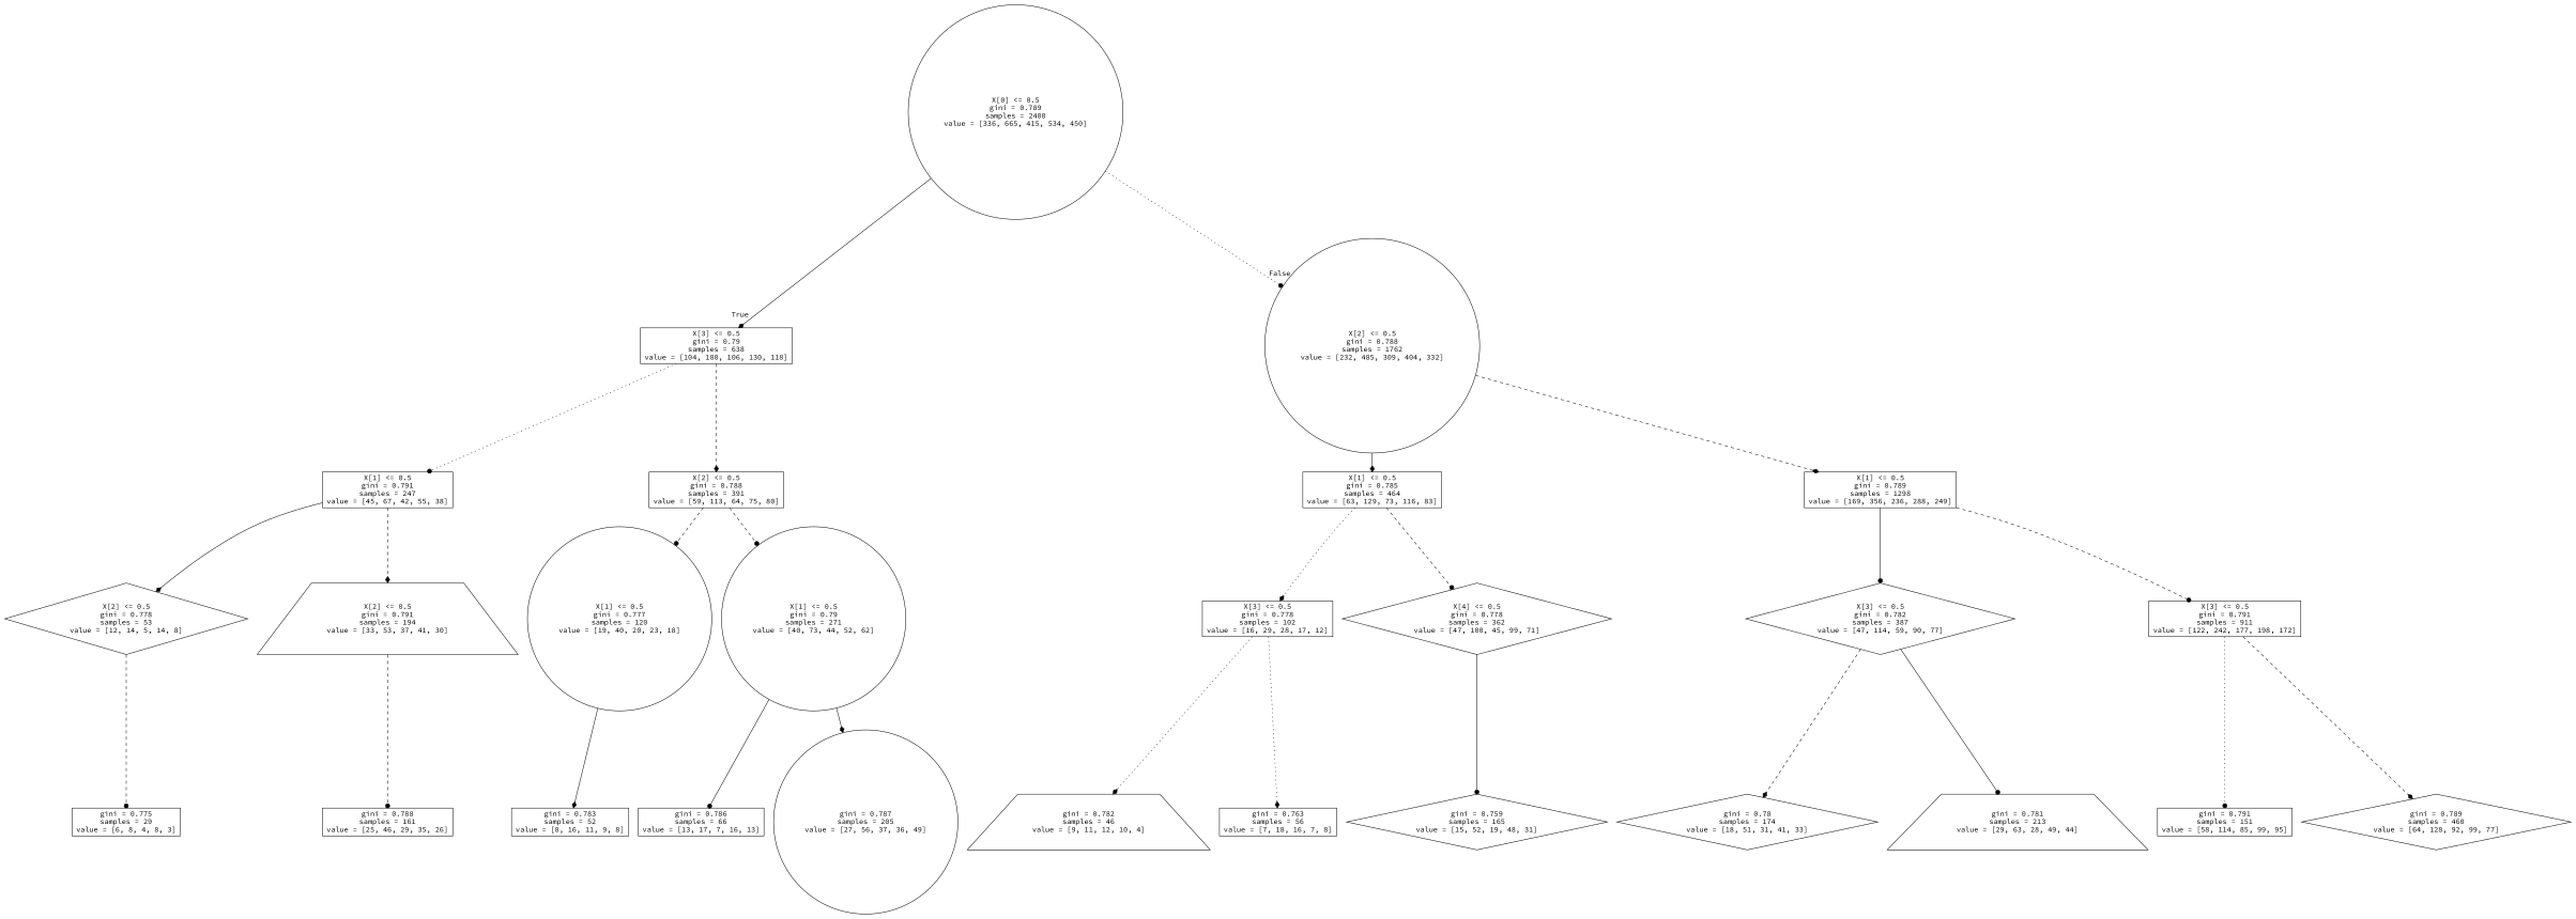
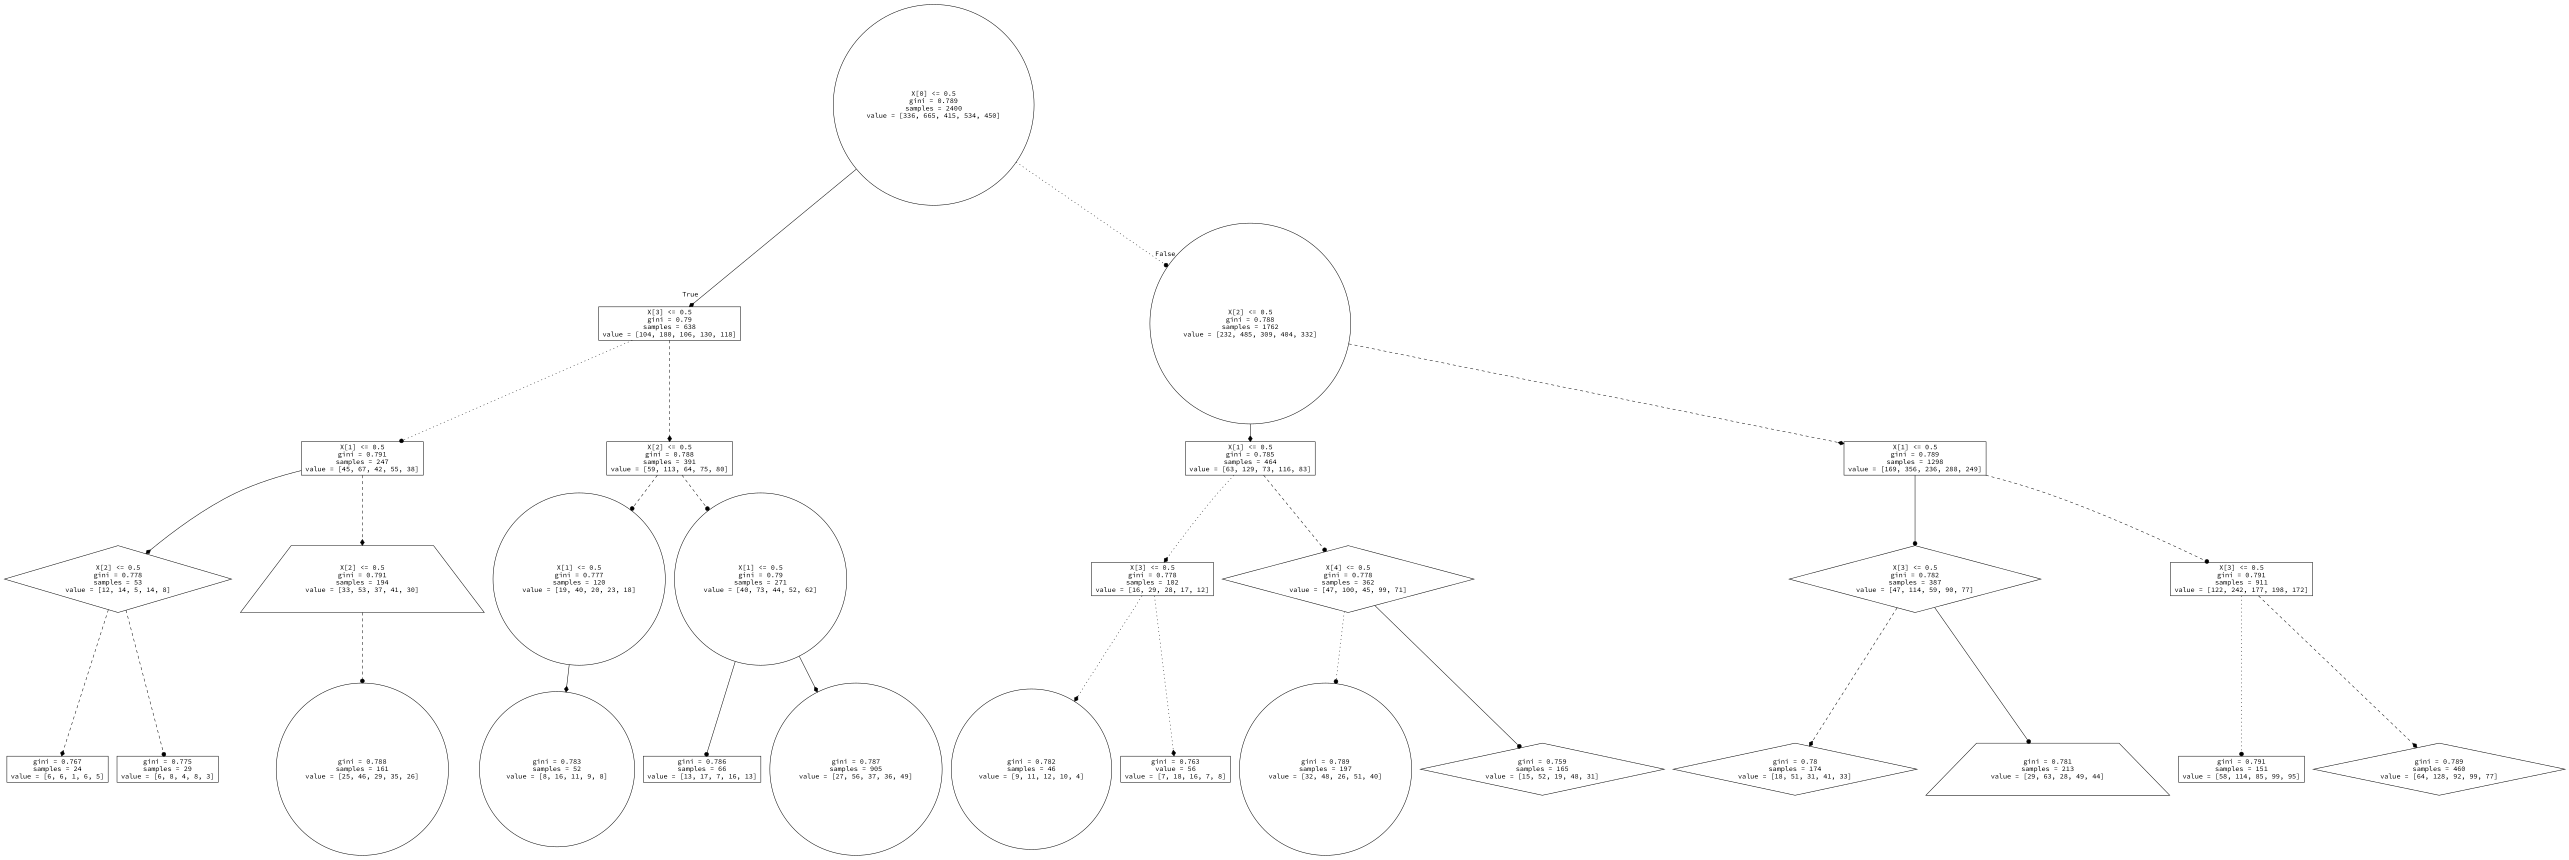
  digraph {
    fontname="Source Code Pro"
    node [fontname="Source Code Pro" shape=box]
    edge [arrowhead=diamond fontname="Source Code Pro" style=dashed]
    n1 [label="X[0] <= 0.5\ngini = 0.789\nsamples = 2400\nvalue = [336, 665, 415, 534, 450]" shape=circle]
    n2 [label="X[3] <= 0.5\ngini = 0.79\nsamples = 638\nvalue = [104, 180, 106, 130, 118]"]
    n3 [label="X[2] <= 0.5\ngini = 0.788\nsamples = 1762\nvalue = [232, 485, 309, 404, 332]" shape=circle]
    n4 [label="X[1] <= 0.5\ngini = 0.791\nsamples = 247\nvalue = [45, 67, 42, 55, 38]"]
    n5 [label="X[2] <= 0.5\ngini = 0.788\nsamples = 391\nvalue = [59, 113, 64, 75, 80]"]
    n6 [label="X[1] <= 0.5\ngini = 0.785\nsamples = 464\nvalue = [63, 129, 73, 116, 83]"]
    n7 [label="X[1] <= 0.5\ngini = 0.789\nsamples = 1298\nvalue = [169, 356, 236, 288, 249]"]
    n8 [label="X[2] <= 0.5\ngini = 0.778\nsamples = 53\nvalue = [12, 14, 5, 14, 8]" shape=diamond]
    n9 [label="X[2] <= 0.5\ngini = 0.791\nsamples = 194\nvalue = [33, 53, 37, 41, 30]" shape=trapezium]
    n10 [label="X[1] <= 0.5\ngini = 0.777\nsamples = 120\nvalue = [19, 40, 20, 23, 18]" shape=circle]
    n11 [label="X[1] <= 0.5\ngini = 0.79\nsamples = 271\nvalue = [40, 73, 44, 52, 62]" shape=circle]
+   n12 [label="gini = 0.767\nsamples = 24\nvalue = [6, 6, 1, 6, 5]"]
    n13 [label="gini = 0.775\nsamples = 29\nvalue = [6, 8, 4, 8, 3]"]
-   n14 [label="gini = 0.788\nsamples = 161\nvalue = [25, 46, 29, 35, 26]"]
-   n15 [label="gini = 0.783\nsamples = 52\nvalue = [8, 16, 11, 9, 8]"]
+   n14 [label="gini = 0.788\nsamples = 161\nvalue = [25, 46, 29, 35, 26]" shape=circle]
+   n15 [label="gini = 0.783\nsamples = 52\nvalue = [8, 16, 11, 9, 8]" shape=circle]
    n16 [label="gini = 0.786\nsamples = 66\nvalue = [13, 17, 7, 16, 13]"]
-   n17 [label="gini = 0.787\nsamples = 205\nvalue = [27, 56, 37, 36, 49]" shape=circle]
+   n17 [label="gini = 0.787\nsamples = 905\nvalue = [27, 56, 37, 36, 49]" shape=circle]
    n18 [label="X[3] <= 0.5\ngini = 0.778\nsamples = 102\nvalue = [16, 29, 28, 17, 12]"]
    n19 [label="X[4] <= 0.5\ngini = 0.778\nsamples = 362\nvalue = [47, 100, 45, 99, 71]" shape=diamond]
    n20 [label="X[3] <= 0.5\ngini = 0.782\nsamples = 387\nvalue = [47, 114, 59, 90, 77]" shape=diamond]
    n21 [label="X[3] <= 0.5\ngini = 0.791\nsamples = 911\nvalue = [122, 242, 177, 198, 172]"]
-   n22 [label="gini = 0.782\nsamples = 46\nvalue = [9, 11, 12, 10, 4]" shape=trapezium]
-   n23 [label="gini = 0.763\nsamples = 56\nvalue = [7, 18, 16, 7, 8]"]
+   n22 [label="gini = 0.782\nsamples = 46\nvalue = [9, 11, 12, 10, 4]" shape=circle]
+   n23 [label="gini = 0.763\nvalue = 56\nvalue = [7, 18, 16, 7, 8]"]
+   n24 [label="gini = 0.789\nsamples = 197\nvalue = [32, 48, 26, 51, 40]" shape=circle]
    n25 [label="gini = 0.759\nsamples = 165\nvalue = [15, 52, 19, 48, 31]" shape=diamond]
    n26 [label="gini = 0.78\nsamples = 174\nvalue = [18, 51, 31, 41, 33]" shape=diamond]
    n27 [label="gini = 0.781\nsamples = 213\nvalue = [29, 63, 28, 49, 44]" shape=trapezium]
    n28 [label="gini = 0.791\nsamples = 151\nvalue = [58, 114, 85, 99, 95]"]
    n29 [label="gini = 0.789\nsamples = 460\nvalue = [64, 128, 92, 99, 77]" shape=diamond]
    n1 -> n2 [headlabel=True labelangle=45 labeldistance=2.5 style=solid]
    n1 -> n3 [arrowhead=dot headlabel=False labelangle=-45 labeldistance=2.5 style=dotted]
    n2 -> n4 [arrowhead=dot style=dotted]
    n2 -> n5
    n3 -> n6 [style=solid]
    n3 -> n7
    n4 -> n8 [style=solid]
    n4 -> n9
    n5 -> n10 [arrowhead=dot]
    n5 -> n11 [arrowhead=dot]
    n6 -> n18 [style=dotted]
    n6 -> n19 [arrowhead=dot]
    n7 -> n20 [arrowhead=dot style=solid]
    n7 -> n21 [arrowhead=dot]
+   n8 -> n12
    n8 -> n13 [arrowhead=dot]
    n9 -> n14 [arrowhead=dot]
    n10 -> n15 [style=solid]
    n11 -> n16 [arrowhead=dot style=solid]
    n11 -> n17 [style=solid]
    n18 -> n22 [style=dotted]
    n18 -> n23 [style=dotted]
+   n19 -> n24 [arrowhead=dot style=dotted]
    n19 -> n25 [arrowhead=dot style=solid]
    n20 -> n26
    n20 -> n27 [arrowhead=dot style=solid]
    n21 -> n28 [arrowhead=dot style=dotted]
    n21 -> n29
  }
